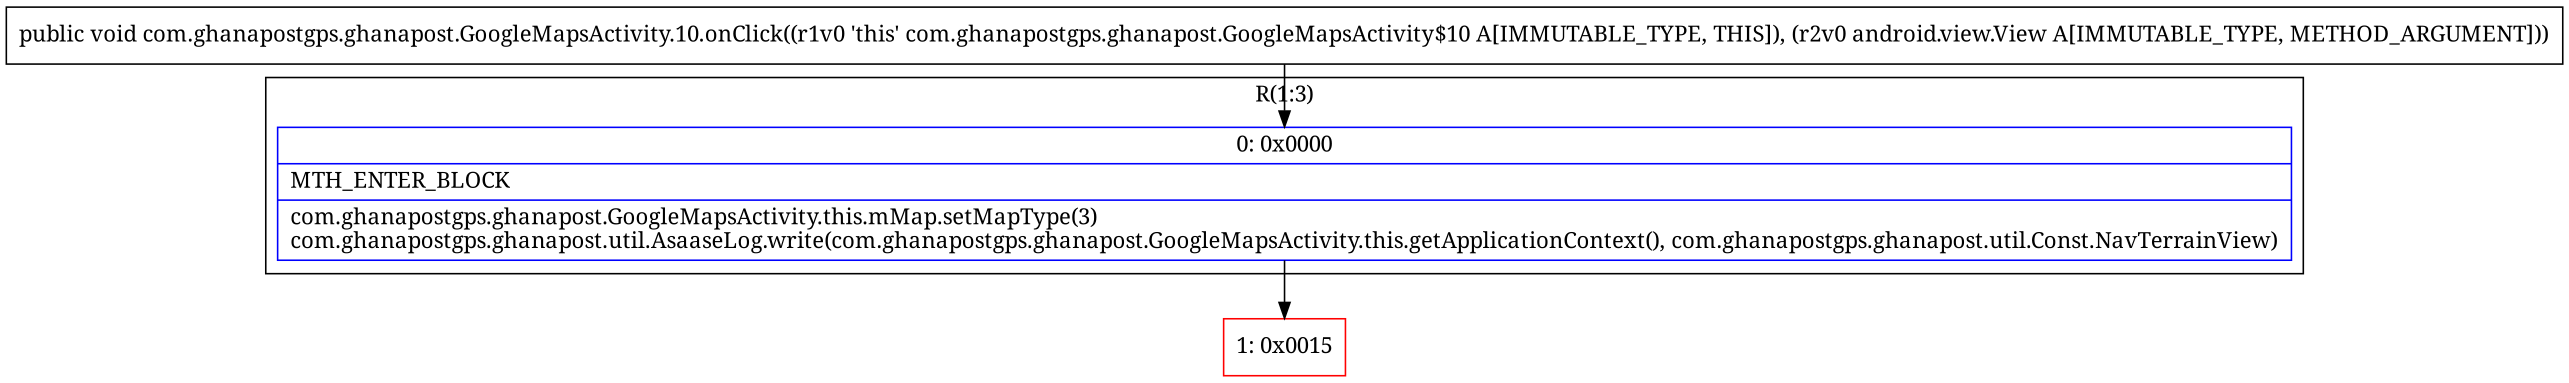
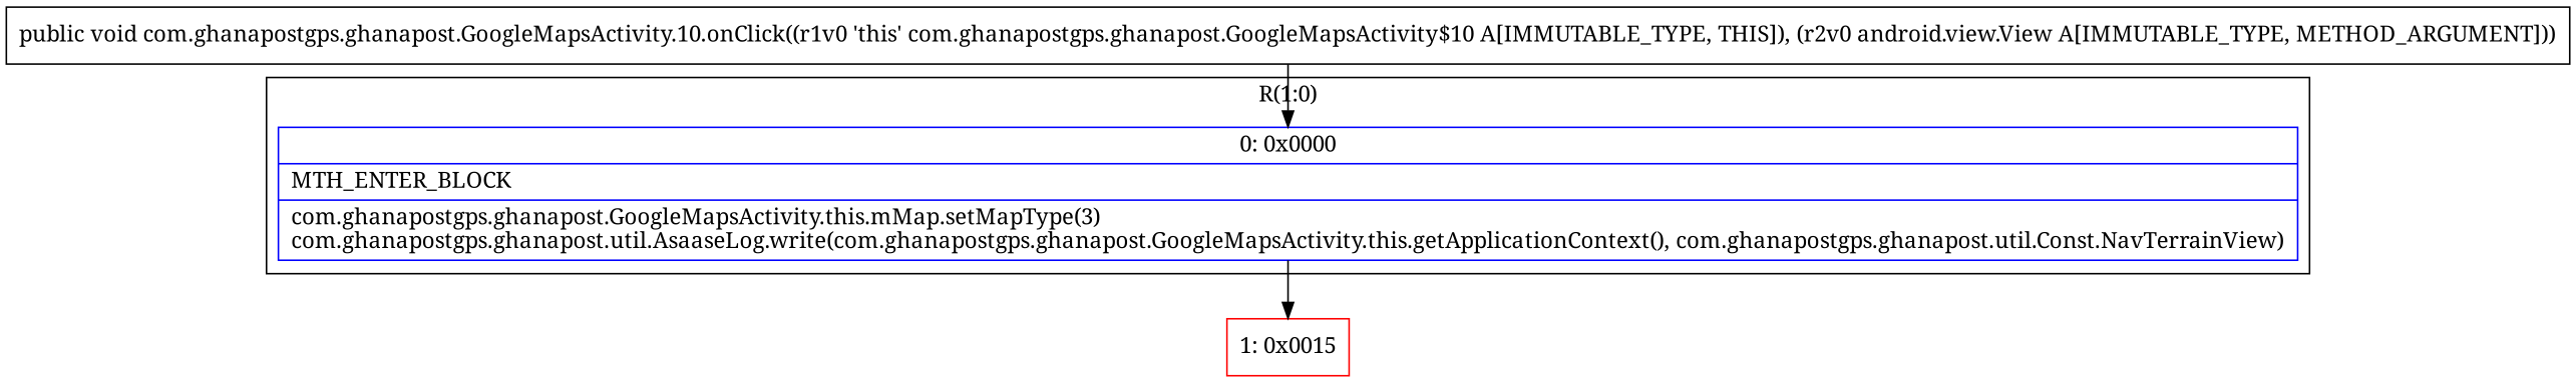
  digraph {
    fontname="Noto Serif"
    node [shape=record fontname="Noto Serif"]
    edge [fontname="Noto Serif"]
    n1 [color=blue label="{0\:\ 0x0000|MTH_ENTER_BLOCK\l|com.ghanapostgps.ghanapost.GoogleMapsActivity.this.mMap.setMapType(3)\lcom.ghanapostgps.ghanapost.util.AsaaseLog.write(com.ghanapostgps.ghanapost.GoogleMapsActivity.this.getApplicationContext(), com.ghanapostgps.ghanapost.util.Const.NavTerrainView)\l}"]
    n2 [color=red label="{1\:\ 0x0015}"]
    n3 [label="{public void com.ghanapostgps.ghanapost.GoogleMapsActivity.10.onClick((r1v0 'this' com.ghanapostgps.ghanapost.GoogleMapsActivity$10 A[IMMUTABLE_TYPE, THIS]), (r2v0 android.view.View A[IMMUTABLE_TYPE, METHOD_ARGUMENT])) }"]
    subgraph cluster_1 {
-     label="R(1:3)"
+     label="R(1:0)"
      n1
    }
    n1 -> n2
    n3 -> n1
  }
